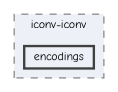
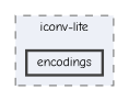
  digraph {
    compound=true
    fontname="Comic Neue"
    n1 [color=grey25 fillcolor="#edf0f7" fontname="Comic Neue" fontsize=10 height=0.2 label=encodings shape=box style="filled,bold" width=0.4]
    subgraph cluster_1 {
      bgcolor="#edf0f7"
      fontsize=10
-     label="iconv-iconv"
+     label="iconv-lite"
      pencolor=grey50
      style="filled,dashed"
      n1
    }
  }
